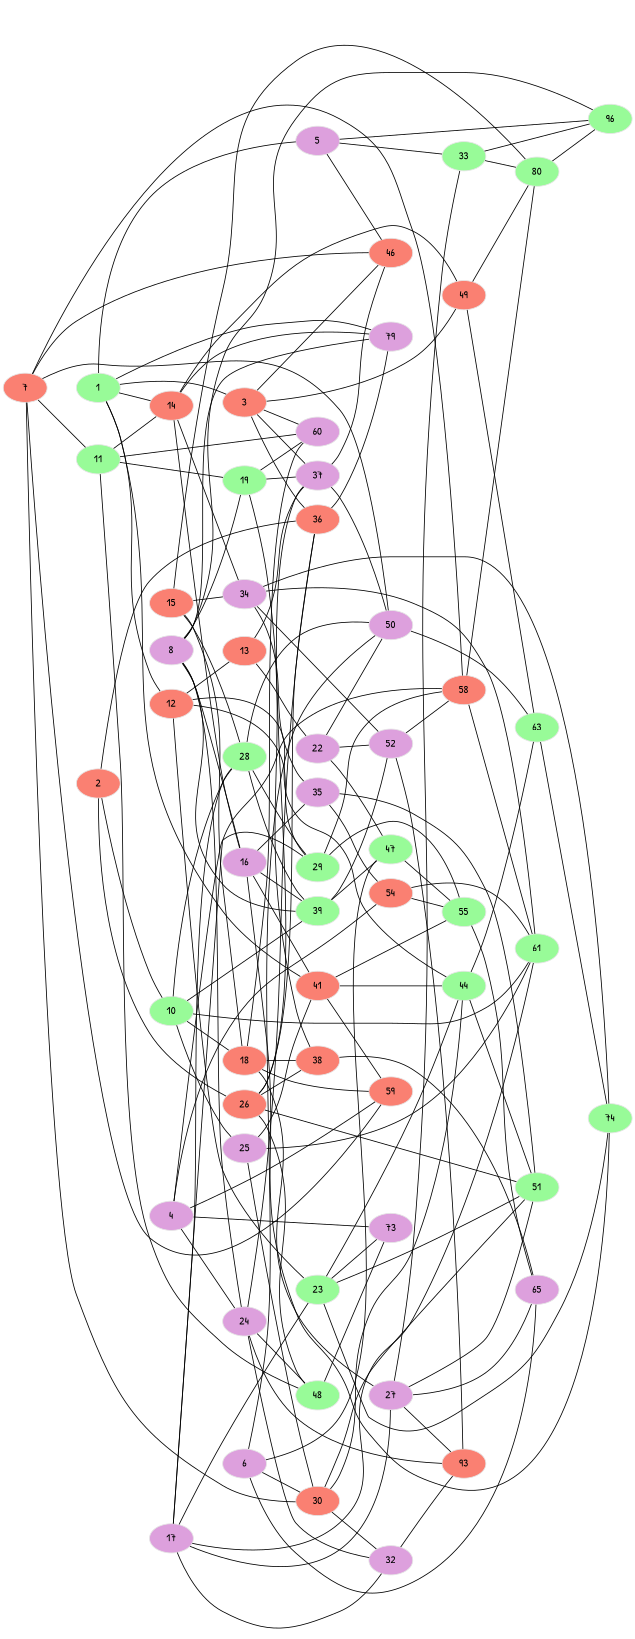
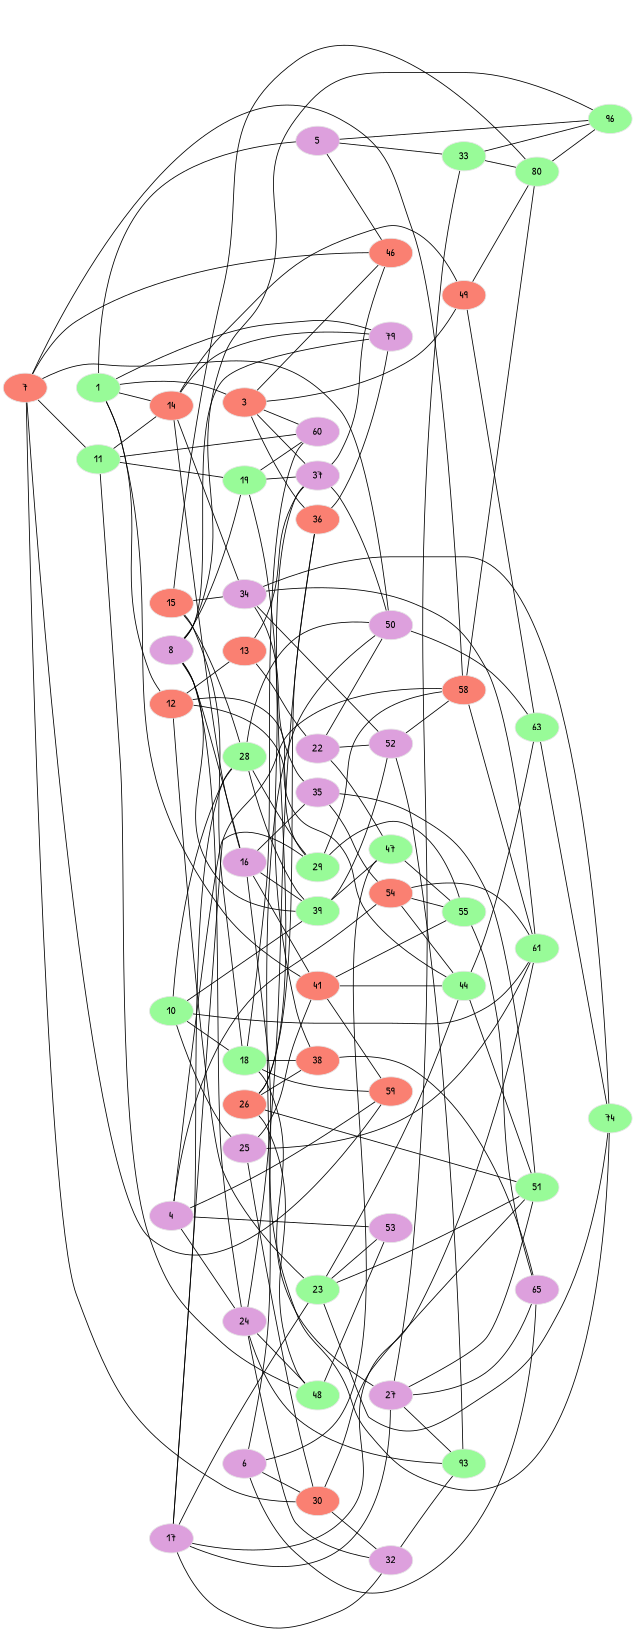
  graph {
    fontname="Patrick Hand"
    rankdir=LR
    node [color=gray90 fillcolor=palegreen fontname="Patrick Hand" style=filled]
    edge [fontname="Patrick Hand"]
    1 [super="+92"]
    3 [fillcolor=salmon super="+21"]
    5 [fillcolor=plum]
    12 [fillcolor=salmon super="+81"]
    14 [fillcolor=salmon super="+76"]
    41 [fillcolor=salmon super="+89"]
    79 [fillcolor=plum]
    36 [fillcolor=salmon super="+94"]
    37 [fillcolor=plum super="+57"]
    46 [fillcolor=salmon]
    49 [fillcolor=salmon]
    60 [fillcolor=plum]
    33
    n14 [label=96]
    29 [super="+40"]
    13 [fillcolor=salmon]
    n17 [label=23 super="+85"]
    44 [super="+82"]
    16 [fillcolor=plum super="+75"]
    34 [fillcolor=plum super="+88"]
    59 [fillcolor=salmon]
    55 [super="+69"]
    10 [super="+65"]
    39 [super="+72"]
-   18 [fillcolor=salmon super="+86"]
+   18 [super="+86"]
    25 [fillcolor=plum]
    28 [super="+70"]
    61 [super="+64"]
-   2 [fillcolor=salmon]
    26 [fillcolor=salmon super="+56"]
    48
    38 [fillcolor=salmon]
    51 [super="+78"]
    50 [fillcolor=plum super="+62"]
    80 [super="+84"]
    63
    4 [fillcolor=plum super="+91"]
    24 [fillcolor=plum super="+87"]
    54 [fillcolor=salmon]
-   73 [fillcolor=plum]
+   73 [fillcolor=plum label=53]
    32 [fillcolor=plum]
-   93 [fillcolor=salmon]
+   93
    58 [fillcolor=salmon super="+83"]
    30 [fillcolor=salmon super="+53"]
    6 [fillcolor=plum]
    47 [super="+90"]
    n47 [fillcolor=plum label=65 super="+77"]
    7 [fillcolor=salmon super="+66"]
    11 [super="+71"]
    19 [super="+20"]
    8 [fillcolor=plum super="+45"]
    35 [fillcolor=plum]
    74
    52 [fillcolor=plum super="+67"]
    27 [fillcolor=plum super="+42"]
    22 [fillcolor=plum super="+23"]
    15 [fillcolor=salmon]
    17 [fillcolor=plum super="+31"]
    1 -- 3
    1 -- 5
    1 -- 12
    1 -- 14
    1 -- 41
    1 -- 79
    3 -- 36
    3 -- 37
    3 -- 46
    3 -- 49
    3 -- 60
    5 -- 46
    5 -- 33
    5 -- n14
    12 -- 29 [weight=2]
    12 -- 13
    12 -- n17
    12 -- 44
    14 -- 79
    14 -- 49
    14 -- 16
    14 -- 34
    41 -- 44
    41 -- 59
    41 -- 55
    36 -- 79
    37 -- 46
    37 -- 50
    49 -- 80
    49 -- 63
    33 -- n14
    33 -- 80
    29 -- 55
    29 -- 58
    13 -- 37
    13 -- 22 [weight=2]
    n17 -- 44
    n17 -- 51
    n17 -- 73
    n17 -- 74
    44 -- 51
    44 -- 63
    16 -- 41
    16 -- 39
    16 -- 35
    16 -- 74
    34 -- 61
    34 -- 35
    34 -- 74
    34 -- 52
    55 -- n47
    10 -- 39
    10 -- 18
    10 -- 25
    10 -- 28
    10 -- 61
    39 -- 47
    39 -- 52
    18 -- 60
    18 -- 59
    18 -- 38
    18 -- 27
    25 -- 41
    25 -- 61
    25 -- 30
    28 -- 29
    28 -- 39
    28 -- 50
-   2 -- 36 [weight=2]
-   2 -- 10
-   2 -- 26
    26 -- 36
    26 -- 37
    26 -- 48
    26 -- 38
    26 -- 51
    48 -- 73
    38 -- n47
    50 -- 63
    80 -- n14
    63 -- 74
    4 -- 29
    4 -- 59
    4 -- 24
    4 -- 54
    4 -- 73 [weight=2]
    24 -- 36
    24 -- 48
    24 -- 32
    24 -- 93
    54 -- 55
    54 -- 61
    32 -- 93
    58 -- 61
    58 -- 80
-   30 -- 44
+   54 -- 44
    30 -- 51
    30 -- 32
    6 -- 50
    6 -- 30
    6 -- 47
    6 -- n47
    47 -- 55 [weight=2]
    7 -- 46
    7 -- 59
    7 -- 50
    7 -- 58
    7 -- 30
    7 -- 11
    11 -- 14
    11 -- 60
    11 -- 48
    11 -- 19 [weight=2]
    19 -- 37
    19 -- 60
    19 -- 38
    8 -- 79
    8 -- n14
    8 -- 16
    8 -- 39
    8 -- 24
    8 -- 19
    35 -- 51
    35 -- 54
    52 -- 93
    52 -- 58
    27 -- 33
    27 -- 51
    27 -- 93
    27 -- n47
    22 -- 50
    22 -- 47
    22 -- 52 [weight=2]
    15 -- 34
    15 -- 18
    15 -- 28
    15 -- 80
    17 -- n17
    17 -- 28
    17 -- 61
    17 -- 32
    17 -- 58
    17 -- 27
  }
